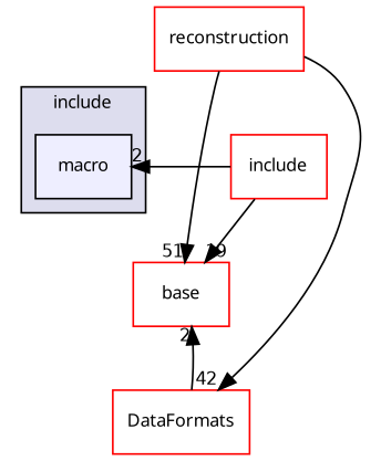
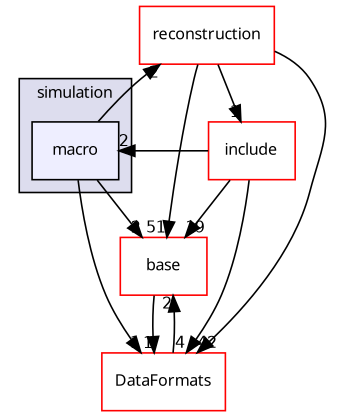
  digraph {
    compound=true
    fontname="Noto Sans"
    node [fontname="Noto Sans" fontsize=10 shape=box color=red]
    edge [fontname="Noto Sans" headlabel=2 labeldistance=1.5 labelfontname=Helvetica labelfontsize=10]
    n1 [fillcolor="#eeeeff" label=macro pencolor=black style=filled color=""]
    n2 [label=base]
    n3 [label=reconstruction]
    n4 [label=DataFormats]
    n5 [label=include]
    subgraph cluster_1 {
      bgcolor="#ddddee"
      fontsize=10
-     label=include
+     label=simulation
      pencolor=black
      n1
    }
+   n1 -> n2
+   n1 -> n3
+   n1 -> n4 [headlabel=1]
+   n2 -> n4 [headlabel=1]
    n3 -> n2 [headlabel=51]
    n3 -> n4 [headlabel=42]
+   n3 -> n5 [headlabel=1]
    n4 -> n2
    n5 -> n1
    n5 -> n2 [headlabel=19]
+   n5 -> n4 [headlabel=4]
  }
